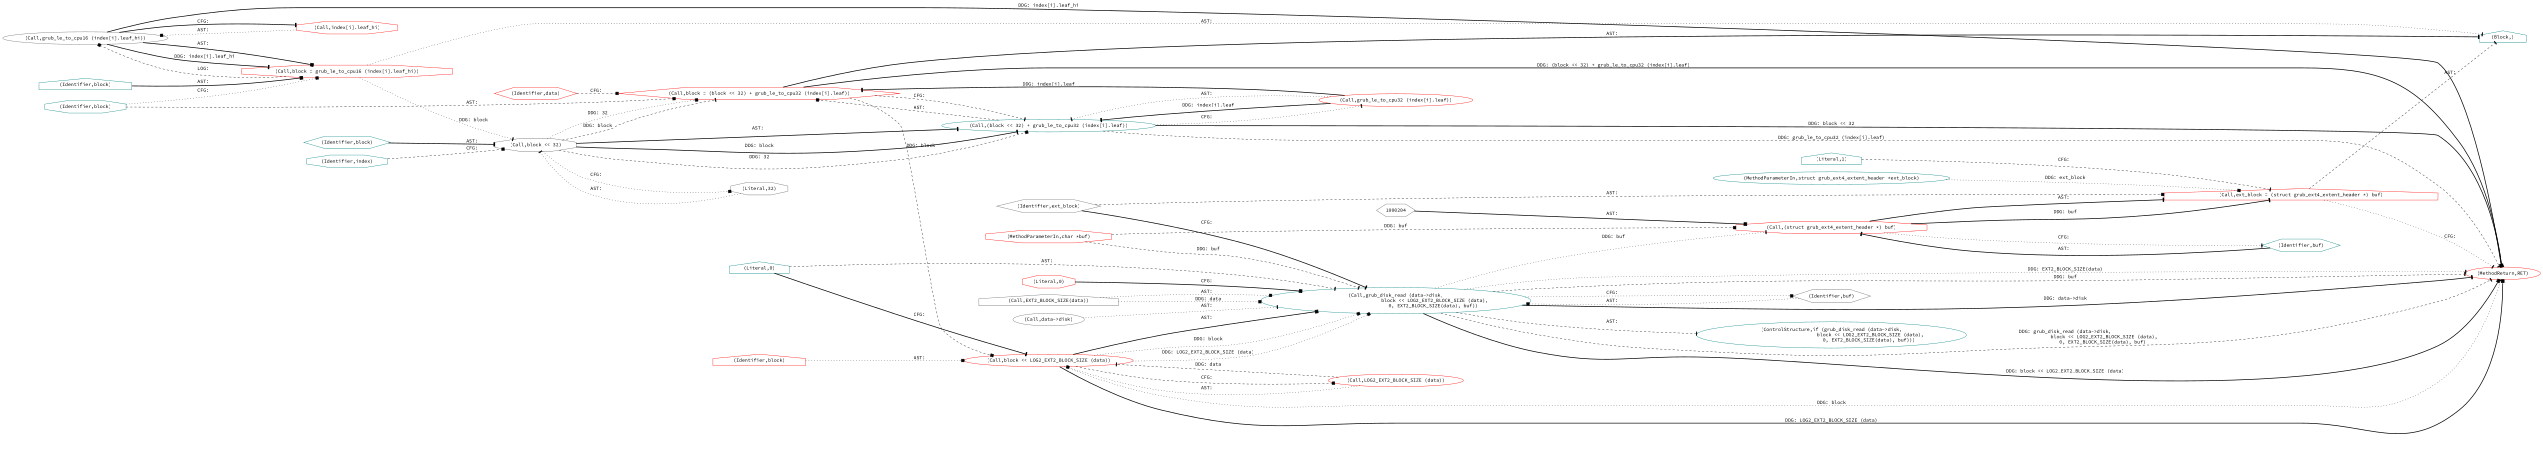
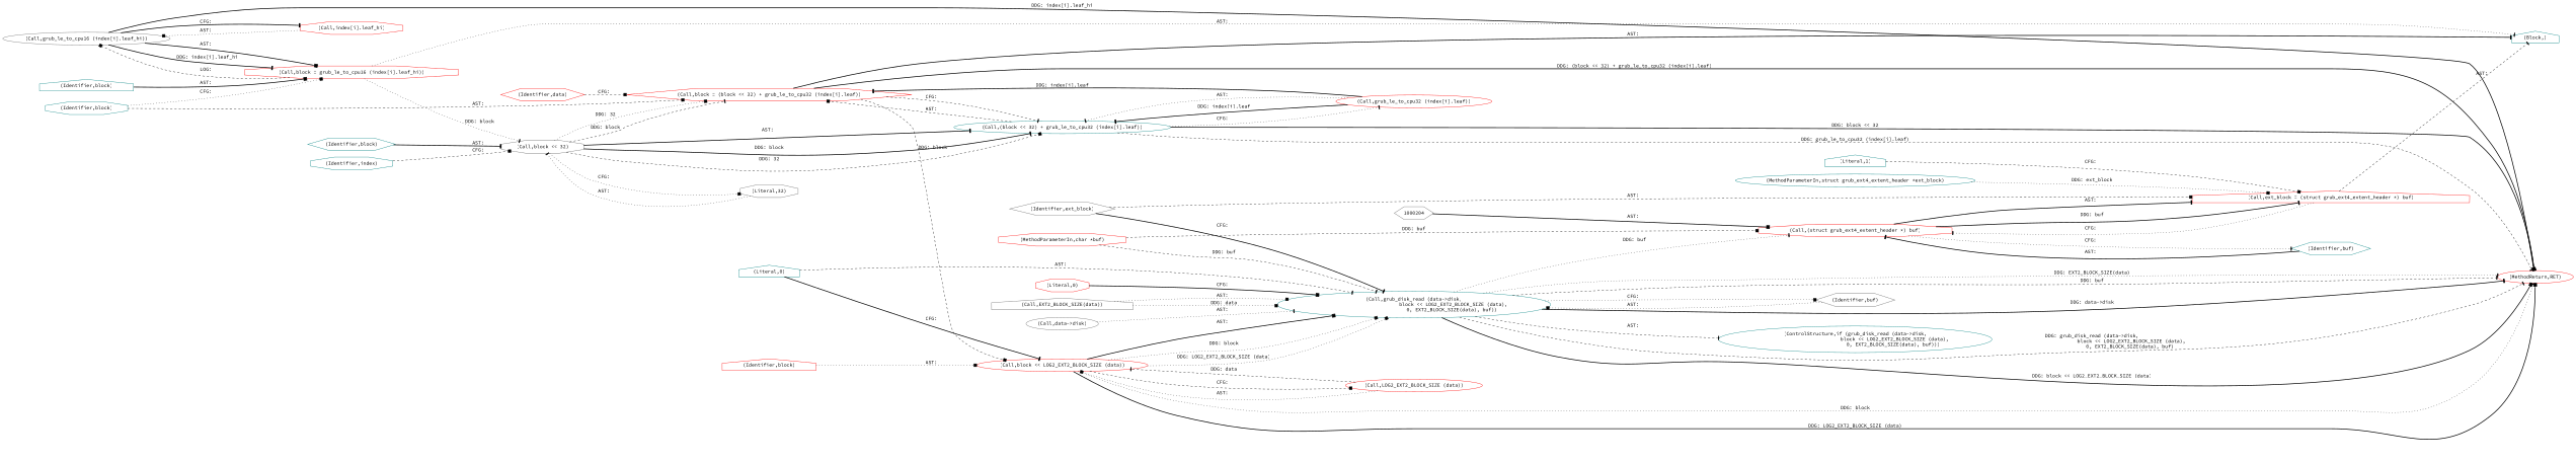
  digraph {
    fontname="Source Code Pro"
    rankdir=LR
    node [color=red fontname="Source Code Pro" shape=ellipse]
    edge [arrowhead=tee fontname="Source Code Pro" style=bold]
    n1 [color=gray40 label="(Call,grub_le_to_cpu16 (index[i].leaf_hi))"]
    n2 [label="(Call,block = grub_le_to_cpu16 (index[i].leaf_hi))" shape=octagon]
    n3 [label="(MethodReturn,RET)"]
    n4 [label="(Call,index[i].leaf_hi)" shape=octagon]
    n5 [color=gray40 label="(Call,block << 32)" shape=octagon]
    n6 [color=teal label="(Block,)" shape=house]
    n7 [label="(Call,block = (block << 32) + grub_le_to_cpu32 (index[i].leaf))" shape=hexagon]
    n8 [color=teal label="(Call,(block << 32) + grub_le_to_cpu32 (index[i].leaf))"]
    n9 [color=gray40 label="(Literal,32)" shape=octagon]
    n10 [label="(Call,block << LOG2_EXT2_BLOCK_SIZE (data))"]
    n11 [label="(Call,grub_le_to_cpu32 (index[i].leaf))"]
    n12 [color=teal label="(Call,grub_disk_read (data->disk,\n                           block << LOG2_EXT2_BLOCK_SIZE (data),\n                          0, EXT2_BLOCK_SIZE(data), buf))"]
    n13 [label="(Call,LOG2_EXT2_BLOCK_SIZE (data))"]
    n14 [label="(Call,(struct grub_ext4_extent_header *) buf)" shape=octagon]
    n15 [color=teal label="(ControlStructure,if (grub_disk_read (data->disk,\n                           block << LOG2_EXT2_BLOCK_SIZE (data),\n                          0, EXT2_BLOCK_SIZE(data), buf)))"]
    n16 [color=gray40 label="(Identifier,buf)" shape=hexagon]
    n17 [label="(Call,ext_block = (struct grub_ext4_extent_header *) buf)" shape=house]
    n18 [color=teal label="(Identifier,buf)" shape=hexagon]
    n19 [label="(Identifier,block)" shape=house]
    n20 [label="(Literal,0)" shape=octagon]
    n21 [color=teal label="(Literal,0)" shape=house]
    n22 [color=teal label="(Identifier,index)" shape=octagon]
    n23 [color=teal label="(Literal,1)" shape=house]
    n24 [color=teal label="(Identifier,block)" shape=hexagon]
    n25 [label="(Identifier,data)" shape=hexagon]
    n26 [color=teal label="(MethodParameterIn,struct grub_ext4_extent_header *ext_block)"]
    n27 [color=teal label="(Identifier,block)" shape=octagon]
    n28 [color=gray40 label="(Call,EXT2_BLOCK_SIZE(data))" shape=house]
    n29 [label="(MethodParameterIn,char *buf)" shape=octagon]
    n30 [color=gray40 label="(Call,data->disk)"]
    n31 [color=gray40 label="(Identifier,ext_block)" shape=hexagon]
    n32 [color=teal label="(Identifier,block)" shape=house]
    1000204 [color=gray40 shape=hexagon]
    n1 -> n2 [arrowhead=box label="AST: "]
    n1 -> n2 [label="DDG: index[i].leaf_hi"]
    n1 -> n3 [arrowhead=box label="DDG: index[i].leaf_hi"]
    n1 -> n4 [label="CFG: "]
    n2 -> n1 [arrowhead=box label="LOG: " style=dashed]
    n2 -> n5 [label="DDG: block" style=dotted]
    n2 -> n6 [label="AST: " style=dotted]
    n4 -> n1 [arrowhead=box label="AST: " style=dotted]
    n5 -> n7 [label="DDG: block" style=dashed]
    n5 -> n7 [arrowhead=box label="DDG: 32" style=dotted]
    n5 -> n8 [label="AST: "]
    n5 -> n8 [label="DDG: block"]
    n5 -> n8 [arrowhead=box label="DDG: 32" style=dashed]
    n5 -> n9 [arrowhead=box label="CFG: " style=dotted]
    n7 -> n3 [arrowhead=box label="DDG: (block << 32) + grub_le_to_cpu32 (index[i].leaf)"]
    n7 -> n6 [label="AST: "]
    n7 -> n8 [label="CFG: " style=dashed]
    n7 -> n10 [arrowhead=box label="DDG: block" style=dashed]
    n8 -> n3 [label="DDG: grub_le_to_cpu32 (index[i].leaf)" style=dashed]
    n8 -> n3 [label="DDG: block << 32"]
    n8 -> n7 [arrowhead=box label="AST: " style=dashed]
    n8 -> n11 [label="CFG: " style=dotted]
    n9 -> n5 [label="AST: " style=dotted]
    n10 -> n3 [arrowhead=box label="DDG: LOG2_EXT2_BLOCK_SIZE (data)"]
    n10 -> n3 [label="DDG: block" style=dotted]
    n10 -> n12 [arrowhead=box label="AST: "]
    n10 -> n12 [arrowhead=box label="DDG: block" style=dotted]
    n10 -> n12 [arrowhead=box label="DDG: LOG2_EXT2_BLOCK_SIZE (data)" style=dotted]
    n10 -> n13 [arrowhead=box label="CFG: " style=dashed]
    n11 -> n7 [label="DDG: index[i].leaf"]
    n11 -> n8 [label="AST: " style=dotted]
    n11 -> n8 [label="DDG: index[i].leaf"]
    n12 -> n3 [label="DDG: buf" style=dashed]
    n12 -> n3 [label="DDG: data->disk"]
    n12 -> n3 [label="DDG: grub_disk_read (data->disk,\n                           block << LOG2_EXT2_BLOCK_SIZE (data),\n                          0, EXT2_BLOCK_SIZE(data), buf)" style=dashed]
    n12 -> n3 [arrowhead=box label="DDG: block << LOG2_EXT2_BLOCK_SIZE (data)"]
    n12 -> n3 [label="DDG: EXT2_BLOCK_SIZE(data)" style=dotted]
    n12 -> n14 [label="DDG: buf" style=dotted]
    n12 -> n15 [label="AST: " style=dashed]
    n12 -> n16 [arrowhead=box label="CFG: " style=dotted]
    n13 -> n10 [arrowhead=box label="AST: " style=dotted]
    n13 -> n10 [label="DDG: data" style=dashed]
    n14 -> n17 [label="AST: "]
    n14 -> n17 [label="DDG: buf"]
    n14 -> n18 [label="CFG: " style=dotted]
    n16 -> n12 [arrowhead=box label="AST: " style=dotted]
    n17 -> n6 [label="AST: " style=dashed]
-   n17 -> n3 [label="CFG: " style=dotted]
+   n17 -> n14 [label="CFG: " style=dotted]
    n18 -> n14 [label="AST: "]
    n19 -> n10 [arrowhead=box label="AST: " style=dotted]
    n20 -> n12 [arrowhead=box label="CFG: "]
    n21 -> n10 [label="CFG: "]
    n21 -> n12 [label="AST: " style=dashed]
    n22 -> n5 [arrowhead=box label="CFG: " style=dashed]
-   n23 -> n17 [label="CFG: " style=dashed]
+   n23 -> n17 [arrowhead=box label="CFG: " style=dashed]
    n24 -> n5 [label="AST: "]
    n25 -> n7 [arrowhead=box label="CFG: " style=dashed]
    n26 -> n17 [arrowhead=box label="DDG: ext_block" style=dotted]
    n27 -> n2 [arrowhead=box label="CFG: " style=dotted]
    n27 -> n7 [arrowhead=box label="AST: " style=dashed]
    n28 -> n12 [arrowhead=box label="AST: " style=dotted]
    n28 -> n12 [arrowhead=box label="DDG: data" style=dotted]
    n29 -> n12 [label="DDG: buf" style=dashed]
    n29 -> n14 [arrowhead=box label="DDG: buf" style=dashed]
    n30 -> n12 [label="AST: " style=dotted]
    n31 -> n12 [label="CFG: "]
    n31 -> n17 [arrowhead=box label="AST: " style=dashed]
    n32 -> n2 [arrowhead=box label="AST: "]
    1000204 -> n14 [arrowhead=box label="AST: "]
  }
